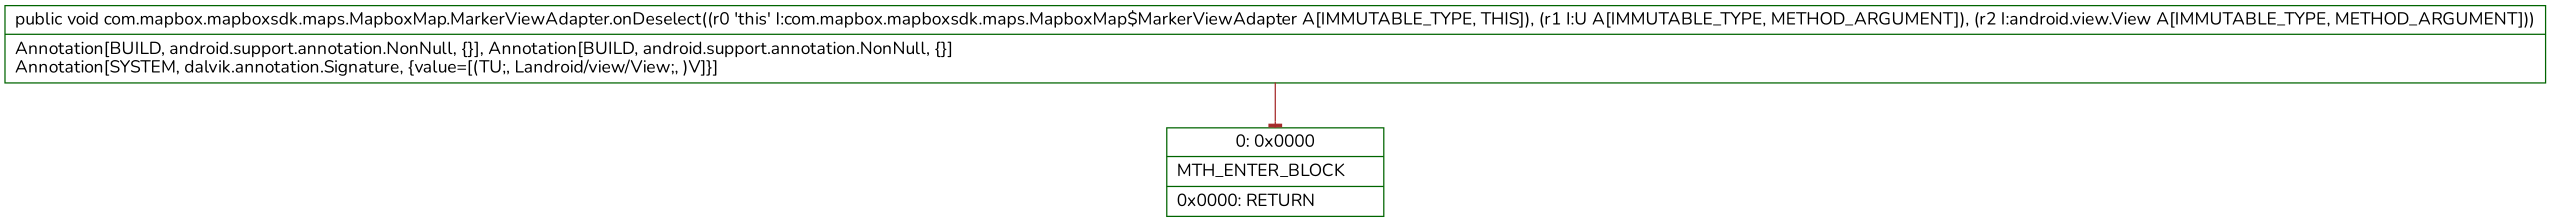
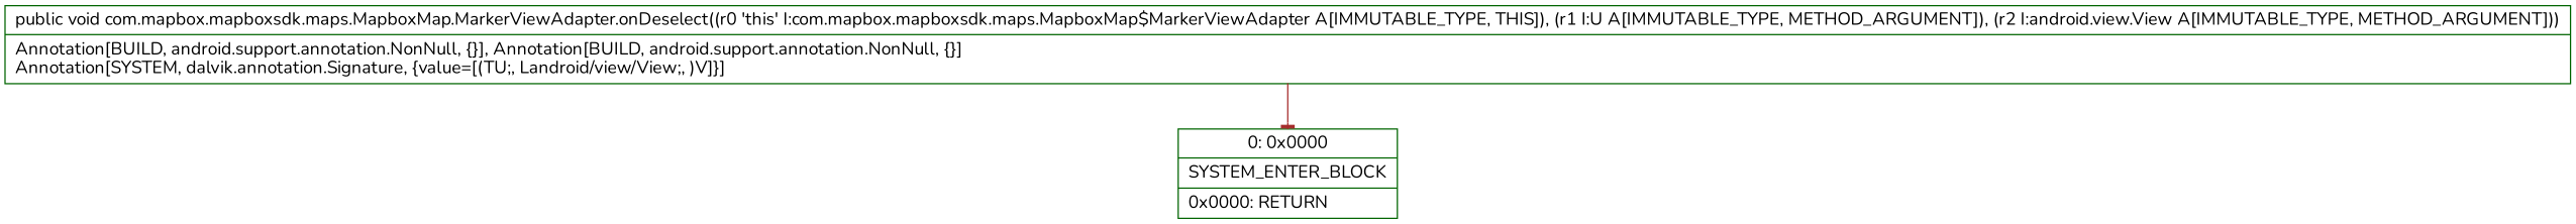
  digraph {
    fontname=Nunito
    node [shape=record color=darkgreen fontname=Nunito]
-   n1 [label="{0\:\ 0x0000|MTH_ENTER_BLOCK\l|0x0000: RETURN   \l}"]
+   n1 [label="{0\:\ 0x0000|SYSTEM_ENTER_BLOCK\l|0x0000: RETURN   \l}"]
    n2 [label="{public void com.mapbox.mapboxsdk.maps.MapboxMap.MarkerViewAdapter.onDeselect((r0 'this' I:com.mapbox.mapboxsdk.maps.MapboxMap$MarkerViewAdapter A[IMMUTABLE_TYPE, THIS]), (r1 I:U A[IMMUTABLE_TYPE, METHOD_ARGUMENT]), (r2 I:android.view.View A[IMMUTABLE_TYPE, METHOD_ARGUMENT]))  | Annotation[BUILD, android.support.annotation.NonNull, \{\}], Annotation[BUILD, android.support.annotation.NonNull, \{\}]\lAnnotation[SYSTEM, dalvik.annotation.Signature, \{value=[(TU;, Landroid\/view\/View;, )V]\}]\l}"]
    n2 -> n1 [color=brown style=solid arrowhead=tee fontname=Nunito]
  }
